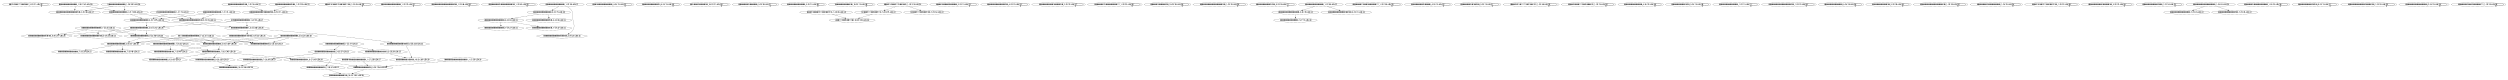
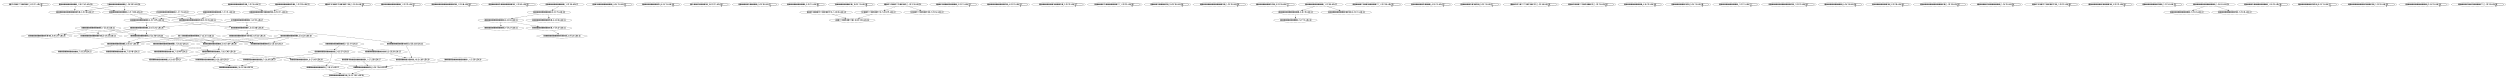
  digraph {
    fontname="Roboto Mono"
    node [fontname="Roboto Mono"]
    edge [fontname="Roboto Mono"]
    "0001101000111100010001_3-25:21-LEN:22"
    "10000000000000000000_1-20:207-LEN:20"
    "000000000000000000000000100_2-29:30-LEN:27"
    "00000000000000000000_2-21:1398-LEN:20"
    "00000000000000000000000100_3-29:35-LEN:26"
    "00000000000000000000_3-22:1475-LEN:20"
    "00000000000000000000_4-23:1212-LEN:20"
    "00000000000000000001_4-23:358-LEN:20"
    "000000000000000001000_1-22:24-LEN:21"
    "00000000000000010000000100_4-29:311-LEN:26"
    "0000011010000111000100011100_1-29:49-LEN:28"
    "0000000000000000000000_1-23:22-LEN:22"
    "0000000000000000000000000100_1-29:40-LEN:28"
    "00000000000010000000000000100_1-29:49-LEN:29"
    "00000000000000000000_5-24:987-LEN:20"
    "00000000000000000000_6-25:1369-LEN:20"
    "000000000000000000010_6-26:26-LEN:21"
    "00000000000000000000_6-26:61-LEN:20"
    "00000000000000000000_7-26:1343-LEN:20"
    "0000000000000000000100_7-29:49-LEN:22"
    "0000000000000000000100_7-29:48-LEN:22"
    "0000000000000000000000_7-29:20-LEN:22"
    "000000000000000000000_8-28:328-LEN:21"
    "000000000000000000000_8-29:36-LEN:21"
    "00000000000000000001_8-27:993-LEN:20"
    "001110000000000000000000_1-24:411-LEN:24"
    "00000000000000000000_10-29:358-LEN:20"
    "00000000000000000010_9-28:1254-LEN:20"
    "000000000000000000000000_1-25:32-LEN:24"
    "0000000000000000000000_4-26:62-LEN:22"
    "0000000000000000000000_7-29:27-LEN:22"
    "0000000000000000000100_7-29:47-LEN:22"
    "0000100000000000000000_4-26:19-LEN:22"
    "00000000000000000010_4-24:19-LEN:20"
    "000000010000000000000000001_1-27:238-LEN:27"
    "00000000000000000100_10-29:1287-LEN:20"
    "00010000010000000100_10-29:21-LEN:20"
    "0000000000000000000100010_3-28:20-LEN:25"
    "00000000000001000100_10-29:339-LEN:20"
    "000000000001000000000_9-29:20-LEN:21"
    "00000000000000000000_9-29:19-LEN:20"
    "10000000000000000100_10-29:19-LEN:20"
    "1010000111100010001110_7-28:272-LEN:22"
    "00001111000100011100_10-29:310-LEN:20"
    n45 [label="00000010000000300000000_2-25:19-LEN:23"]
    "00000000000000000000000_3-26:67-LEN:23"
    "000000000000000000010_7-28:47-LEN:21"
    "000000000000000000000_7-28:30-LEN:21"
    "00000000000000000000100_6-29:23-LEN:23"
    "000000000000000010000000100_2-29:22-LEN:27"
    "0000000000110000000000000111_1-29:23-LEN:28"
    n52 [label="007000000000000000000_1-22:92-LEN:21"]
    "000000000000000000000100_5-29:34-LEN:24"
    "0000000000000000000100100_5-29:217-LEN:25"
    "000000000000000000100010_5-28:333-LEN:24"
    "0000000000000000001100100_5-29:26-LEN:25"
    "0000011010000111100010001_1-25:315-LEN:25"
    "1010000111100010001100_7-29:62-LEN:22"
    "010000000000000000000_1-21:72-LEN:21"
    "00000000000000000000_1-20:1162-LEN:20"
    "00000000100000000100_10-29:20-LEN:20"
    "0000000000000000000000000100_1-29:33-LEN:28"
    "000000000000000010100_9-29:20-LEN:21"
    "00000000000000000000000_3-26:70-LEN:23"
    "00000000000000000000_7-27:19-LEN:20"
    "00000000001100001000000000111_1-29:158-LEN:29"
    "0000000000000010000000_4-26:19-LEN:22"
    "0000000000000000000000_1-23:36-LEN:22"
    "000000000001001000100_9-29:19-LEN:21"
    "00000010110011111100110001101_1-29:48-LEN:29"
    "0000011000000111100010001110_1-28:28-LEN:28"
    "0000001000001111000100000101_1-29:76-LEN:28"
    "00000000000000000000_3-23:79-LEN:20"
    "0000000000000000000100_4-26:20-LEN:22"
    "00000000000000000000_6-26:22-LEN:20"
    "00000000000000010010_5-24:19-LEN:20"
    "000000000000000000000_1-22:19-LEN:21"
    "00000000000000000000000001_1-27:58-LEN:26"
    "000000000000000000000_1-22:77-LEN:21"
    "0000000000000000000000000100_1-29:22-LEN:28"
    "00000000000000000000_6-26:25-LEN:20"
    "0000000000000000001000_1-22:295-LEN:22"
    "00000000000000000100_9-29:20-LEN:20"
    "0000000000000000000000000100_1-29:35-LEN:28"
    "000000000000000000000_1-22:90-LEN:21"
    "00000000000000000001000100_3-29:31-LEN:26"
    "00000000000100000000000000_1-26:23-LEN:26"
    "0000011010001111000100011100_1-29:22-LEN:28"
    "00000000000000010000000100_3-29:22-LEN:26"
    "000000000000000000000_1-22:98-LEN:21"
    "00000000000000000001000100_3-29:26-LEN:26"
    "0000000000000000010000_1-22:24-LEN:22"
    "10000000000000000000_4-24:25-LEN:20"
    "0000000000000000000000000_1-26:63-LEN:25"
    "0000000000000000000000_7-29:24-LEN:22"
    "0000000000000000000100_7-29:45-LEN:22"
    "00000000010000000000000000_1-26:25-LEN:26"
    "00000000000000000000_1-21:31-LEN:20"
    "000000000000000100100_8-29:19-LEN:21"
    "00000000000000000001000000100_1-29:52-LEN:29"
    "000000000000000000000000_2-26:23-LEN:24"
    "0000000000100001000000000111_1-29:25-LEN:28"
    "0001101000111100010001_3-25:21-LEN:22" -> "0001101000111100010001_3-25:21-LEN:22"
    "10000000000000000000_1-20:207-LEN:20" -> "000000000000000000000000100_2-29:30-LEN:27"
    "10000000000000000000_1-20:207-LEN:20" -> "00000000000000000000_2-21:1398-LEN:20"
    "00000000000000000000_2-21:1398-LEN:20" -> "00000000000000000000000100_3-29:35-LEN:26"
    "00000000000000000000_2-21:1398-LEN:20" -> "00000000000000000000_3-22:1475-LEN:20"
    "00000000000000000000_3-22:1475-LEN:20" -> "00000000000000000000_4-23:1212-LEN:20"
    "00000000000000000000_3-22:1475-LEN:20" -> "00000000000000000001_4-23:358-LEN:20"
    "00000000000000000000_4-23:1212-LEN:20" -> "00000000000000000000_5-24:987-LEN:20"
    "00000000000000000000_4-23:1212-LEN:20" -> "000000000000000000000100_5-29:34-LEN:24"
    "00000000000000000000_4-23:1212-LEN:20" -> "0000000000000000000100100_5-29:217-LEN:25"
    "00000000000000000001_4-23:358-LEN:20" -> "000000000000000000100010_5-28:333-LEN:24"
    "00000000000000000001_4-23:358-LEN:20" -> "0000000000000000001100100_5-29:26-LEN:25"
    "000000000000000001000_1-22:24-LEN:21" -> "00000000000000010000000100_4-29:311-LEN:26"
    "0000011010000111000100011100_1-29:49-LEN:28" -> "0000011010000111000100011100_1-29:49-LEN:28"
    "0000000000000000000000_1-23:22-LEN:22" -> "0000000000000000000000_1-23:22-LEN:22"
    "0000000000000000000000000100_1-29:40-LEN:28" -> "0000000000000000000000000100_1-29:40-LEN:28"
    "00000000000010000000000000100_1-29:49-LEN:29" -> "00000000000010000000000000100_1-29:49-LEN:29"
    "00000000000000000000_5-24:987-LEN:20" -> "00000000000000000000_6-25:1369-LEN:20"
    "00000000000000000000_5-24:987-LEN:20" -> "000000000000000000010_6-26:26-LEN:21"
    "00000000000000000000_5-24:987-LEN:20" -> "00000000000000000000_6-26:61-LEN:20"
    "00000000000000000000_6-25:1369-LEN:20" -> "00000000000000000000_7-26:1343-LEN:20"
    "00000000000000000000_6-25:1369-LEN:20" -> "0000000000000000000100_7-29:49-LEN:22"
    "00000000000000000000_6-26:61-LEN:20" -> "0000000000000000000100_7-29:48-LEN:22"
    "00000000000000000000_6-26:61-LEN:20" -> "0000000000000000000000_7-29:20-LEN:22"
    "00000000000000000000_7-26:1343-LEN:20" -> "000000000000000000000_8-28:328-LEN:21"
    "00000000000000000000_7-26:1343-LEN:20" -> "000000000000000000000_8-29:36-LEN:21"
    "00000000000000000000_7-26:1343-LEN:20" -> "00000000000000000001_8-27:993-LEN:20"
    "000000000000000000000_8-28:328-LEN:21" -> "00000000000000000000_10-29:358-LEN:20"
    "00000000000000000001_8-27:993-LEN:20" -> "00000000000000000010_9-28:1254-LEN:20"
    "001110000000000000000000_1-24:411-LEN:24" -> "00000000000000000000_6-25:1369-LEN:20"
    "001110000000000000000000_1-24:411-LEN:24" -> "000000000000000000010_6-26:26-LEN:21"
    "001110000000000000000000_1-24:411-LEN:24" -> "00000000000000000000_6-26:61-LEN:20"
    "00000000000000000010_9-28:1254-LEN:20" -> "00000000000000000100_10-29:1287-LEN:20"
    "000000000000000000000000_1-25:32-LEN:24" -> "00000000000000000000_7-26:1343-LEN:20"
    "000000000000000000000000_1-25:32-LEN:24" -> "0000000000000000000100_7-29:49-LEN:22"
    "0000000000000000000000_4-26:62-LEN:22" -> "0000000000000000000000_7-29:27-LEN:22"
    "0000000000000000000000_4-26:62-LEN:22" -> "0000000000000000000100_7-29:47-LEN:22"
    "0000100000000000000000_4-26:19-LEN:22" -> "0000100000000000000000_4-26:19-LEN:22"
    "00000000000000000010_4-24:19-LEN:20" -> "00000000000000000010_4-24:19-LEN:20"
    "000000010000000000000000001_1-27:238-LEN:27" -> "00000000000000000010_9-28:1254-LEN:20"
    "00010000010000000100_10-29:21-LEN:20" -> "00010000010000000100_10-29:21-LEN:20"
    "0000000000000000000100010_3-28:20-LEN:25" -> "00000000000001000100_10-29:339-LEN:20"
    "000000000001000000000_9-29:20-LEN:21" -> "000000000001000000000_9-29:20-LEN:21"
    "00000000000000000000_9-29:19-LEN:20" -> "00000000000000000000_9-29:19-LEN:20"
    "10000000000000000100_10-29:19-LEN:20" -> "10000000000000000100_10-29:19-LEN:20"
    "1010000111100010001110_7-28:272-LEN:22" -> "00001111000100011100_10-29:310-LEN:20"
    n45 -> n45
    "00000000000000000000000_3-26:67-LEN:23" -> "000000000000000000010_7-28:47-LEN:21"
    "00000000000000000000000_3-26:67-LEN:23" -> "000000000000000000000_7-28:30-LEN:21"
    "000000000000000000010_7-28:47-LEN:21" -> "00000000000000000100_10-29:1287-LEN:20"
    "000000000000000000000_7-28:30-LEN:21" -> "00000000000000000000_10-29:358-LEN:20"
    "00000000000000000000100_6-29:23-LEN:23" -> "00000000000000000000100_6-29:23-LEN:23"
    "000000000000000010000000100_2-29:22-LEN:27" -> "000000000000000010000000100_2-29:22-LEN:27"
    "0000000000110000000000000111_1-29:23-LEN:28" -> "0000000000110000000000000111_1-29:23-LEN:28"
    n52 -> "00000000000000000000_4-23:1212-LEN:20"
    n52 -> "00000000000000000001_4-23:358-LEN:20"
    "000000000000000000100010_5-28:333-LEN:24" -> "00000000000001000100_10-29:339-LEN:20"
    "0000011010000111100010001_1-25:315-LEN:25" -> "1010000111100010001110_7-28:272-LEN:22"
    "0000011010000111100010001_1-25:315-LEN:25" -> "1010000111100010001100_7-29:62-LEN:22"
    "010000000000000000000_1-21:72-LEN:21" -> "00000000000000000000000100_3-29:35-LEN:26"
    "010000000000000000000_1-21:72-LEN:21" -> "00000000000000000000_3-22:1475-LEN:20"
    "00000000000000000000_1-20:1162-LEN:20" -> "000000000000000000000000100_2-29:30-LEN:27"
    "00000000000000000000_1-20:1162-LEN:20" -> "00000000000000000000_2-21:1398-LEN:20"
    "00000000100000000100_10-29:20-LEN:20" -> "00000000100000000100_10-29:20-LEN:20"
    "0000000000000000000000000100_1-29:33-LEN:28" -> "0000000000000000000000000100_1-29:33-LEN:28"
    "000000000000000010100_9-29:20-LEN:21" -> "000000000000000010100_9-29:20-LEN:21"
    "00000000000000000000000_3-26:70-LEN:23" -> "00000000000000000000_7-27:19-LEN:20"
    "00000000001100001000000000111_1-29:158-LEN:29" -> "00000000001100001000000000111_1-29:158-LEN:29"
    "0000000000000010000000_4-26:19-LEN:22" -> "0000000000000010000000_4-26:19-LEN:22"
    "0000000000000000000000_1-23:36-LEN:22" -> "00000000000000000000_5-24:987-LEN:20"
    "0000000000000000000000_1-23:36-LEN:22" -> "000000000000000000000100_5-29:34-LEN:24"
    "0000000000000000000000_1-23:36-LEN:22" -> "0000000000000000000100100_5-29:217-LEN:25"
    "000000000001001000100_9-29:19-LEN:21" -> "000000000001001000100_9-29:19-LEN:21"
    "00000010110011111100110001101_1-29:48-LEN:29" -> "00000010110011111100110001101_1-29:48-LEN:29"
    "0000011000000111100010001110_1-28:28-LEN:28" -> "00001111000100011100_10-29:310-LEN:20"
    "0000001000001111000100000101_1-29:76-LEN:28" -> "0000001000001111000100000101_1-29:76-LEN:28"
    "00000000000000000000_3-23:79-LEN:20" -> "0000000000000000000000_4-26:62-LEN:22"
    "00000000000000000000_3-23:79-LEN:20" -> "0000000000000000000100_4-26:20-LEN:22"
    "00000000000000000000_6-26:22-LEN:20" -> "00000000000000000000_6-26:22-LEN:20"
    "00000000000000010010_5-24:19-LEN:20" -> "00000000000000010010_5-24:19-LEN:20"
    "000000000000000000000_1-22:19-LEN:21" -> "000000000000000000000_1-22:19-LEN:21"
    "00000000000000000000000001_1-27:58-LEN:26" -> "00000000000000000010_9-28:1254-LEN:20"
    "000000000000000000000_1-22:77-LEN:21" -> "0000000000000000000100010_3-28:20-LEN:25"
    "000000000000000000000_1-22:77-LEN:21" -> "00000000000000000000000_3-26:67-LEN:23"
    "0000000000000000000000000100_1-29:22-LEN:28" -> "0000000000000000000000000100_1-29:22-LEN:28"
    "00000000000000000000_6-26:25-LEN:20" -> "00000000000000000000_6-26:25-LEN:20"
    "0000000000000000001000_1-22:295-LEN:22" -> "00000000000000010000000100_4-29:311-LEN:26"
    "00000000000000000100_9-29:20-LEN:20" -> "00000000000000000100_9-29:20-LEN:20"
    "0000000000000000000000000100_1-29:35-LEN:28" -> "0000000000000000000000000100_1-29:35-LEN:28"
    "000000000000000000000_1-22:90-LEN:21" -> "00000000000000000000000_3-26:70-LEN:23"
    "000000000000000000000_1-22:90-LEN:21" -> "00000000000000000001000100_3-29:31-LEN:26"
    "00000000000100000000000000_1-26:23-LEN:26" -> "00000000000100000000000000_1-26:23-LEN:26"
    "0000011010001111000100011100_1-29:22-LEN:28" -> "0000011010001111000100011100_1-29:22-LEN:28"
    "00000000000000010000000100_3-29:22-LEN:26" -> "00000000000000010000000100_3-29:22-LEN:26"
    "000000000000000000000_1-22:98-LEN:21" -> "00000000000000000000_3-23:79-LEN:20"
-   "000000000000000000000_1-22:98-LEN:21" -> "00000000000000000001000100_3-29:26-LEN:26"
+   "0000000000000000000100_7-29:47-LEN:22" -> "00000000000000000001000100_3-29:26-LEN:26"
    "0000000000000000010000_1-22:24-LEN:22" -> "0000000000000000010000_1-22:24-LEN:22"
    "10000000000000000000_4-24:25-LEN:20" -> "00000000000000000000_6-25:1369-LEN:20"
    "10000000000000000000_4-24:25-LEN:20" -> "000000000000000000010_6-26:26-LEN:21"
    "10000000000000000000_4-24:25-LEN:20" -> "00000000000000000000_6-26:61-LEN:20"
    "0000000000000000000000000_1-26:63-LEN:25" -> "0000000000000000000000_7-29:24-LEN:22"
    "0000000000000000000000000_1-26:63-LEN:25" -> "0000000000000000000100_7-29:45-LEN:22"
    "00000000010000000000000000_1-26:25-LEN:26" -> "00000000010000000000000000_1-26:25-LEN:26"
    "00000000000000000000_1-21:31-LEN:20" -> "00000000000000000000000100_3-29:35-LEN:26"
    "00000000000000000000_1-21:31-LEN:20" -> "00000000000000000000_3-22:1475-LEN:20"
    "000000000000000100100_8-29:19-LEN:21" -> "000000000000000100100_8-29:19-LEN:21"
    "00000000000000000001000000100_1-29:52-LEN:29" -> "00000000000000000001000000100_1-29:52-LEN:29"
    "000000000000000000000000_2-26:23-LEN:24" -> "000000000000000000000000_2-26:23-LEN:24"
    "0000000000100001000000000111_1-29:25-LEN:28" -> "0000000000100001000000000111_1-29:25-LEN:28"
  }
